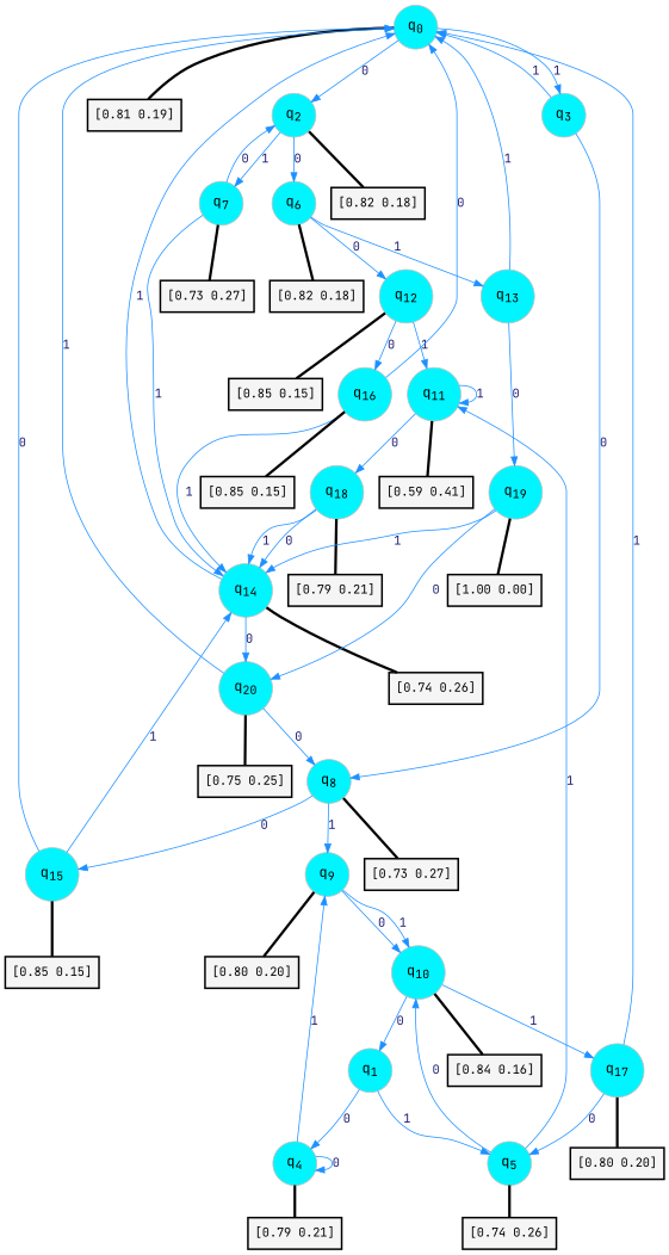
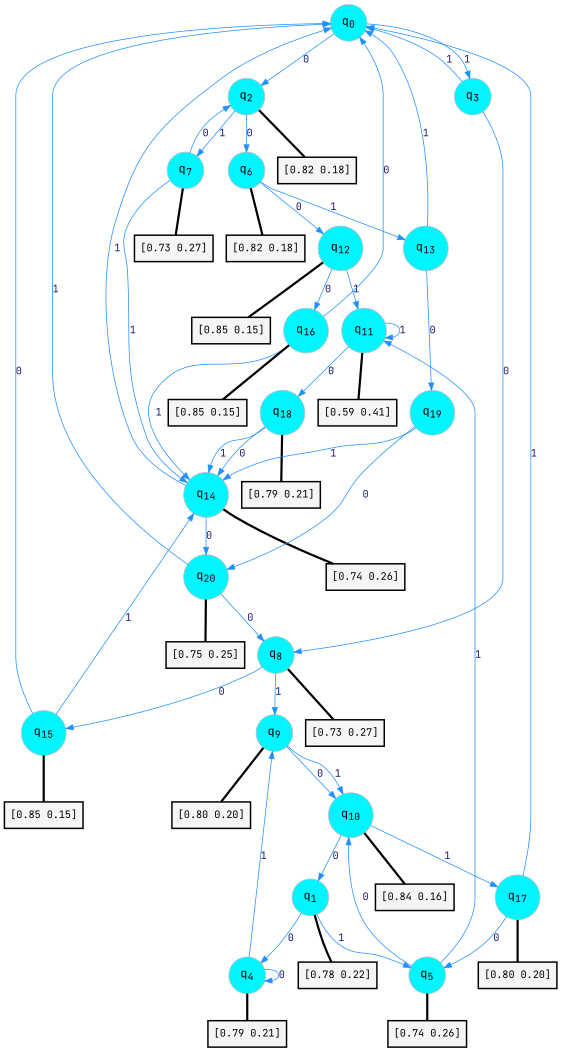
  digraph {
    fontname="JetBrains Mono"
    rankdir=TD
    node [color=gray fillcolor=turquoise1 fontcolor=black fontname="JetBrains Mono" fontsize=16 fontweight=bold shape=circle style=filled]
    edge [arrowsize=1 color=dodgerblue1 fontcolor=midnightblue fontname="JetBrains Mono" fontweight=bold penwidth=1 style=solid weight=20]
    n1 [label=<q<SUB>0</SUB>>]
    n2 [label=<q<SUB>2</SUB>>]
    n3 [label=<q<SUB>3</SUB>>]
-   n4 [color=black fillcolor=whitesmoke fontsize=14 label="[0.81 0.19]" penwidth=2 shape=box]
    n5 [label=<q<SUB>6</SUB>>]
    n6 [label=<q<SUB>7</SUB>>]
    n7 [color=black fillcolor=whitesmoke fontsize=14 label="[0.82 0.18]" penwidth=2 shape=box]
    n8 [label=<q<SUB>8</SUB>>]
    n9 [label=<q<SUB>1</SUB>>]
    n10 [label=<q<SUB>4</SUB>>]
    n11 [label=<q<SUB>5</SUB>>]
+   n12 [color=black fillcolor=whitesmoke fontsize=14 label="[0.78 0.22]" penwidth=2 shape=box]
    n13 [label=<q<SUB>9</SUB>>]
    n14 [color=black fillcolor=whitesmoke fontsize=14 label="[0.79 0.21]" penwidth=2 shape=box]
    n15 [label=<q<SUB>10</SUB>>]
    n16 [label=<q<SUB>11</SUB>>]
    n17 [color=black fillcolor=whitesmoke fontsize=14 label="[0.74 0.26]" penwidth=2 shape=box]
    n18 [label=<q<SUB>12</SUB>>]
    n19 [label=<q<SUB>13</SUB>>]
    n20 [color=black fillcolor=whitesmoke fontsize=14 label="[0.82 0.18]" penwidth=2 shape=box]
    n21 [label=<q<SUB>14</SUB>>]
    n22 [color=black fillcolor=whitesmoke fontsize=14 label="[0.73 0.27]" penwidth=2 shape=box]
    n23 [label=<q<SUB>15</SUB>>]
    n24 [color=black fillcolor=whitesmoke fontsize=14 label="[0.73 0.27]" penwidth=2 shape=box]
    n25 [color=black fillcolor=whitesmoke fontsize=14 label="[0.80 0.20]" penwidth=2 shape=box]
    n26 [label=<q<SUB>17</SUB>>]
    n27 [color=black fillcolor=whitesmoke fontsize=14 label="[0.84 0.16]" penwidth=2 shape=box]
    n28 [label=<q<SUB>18</SUB>>]
    n29 [color=black fillcolor=whitesmoke fontsize=14 label="[0.59 0.41]" penwidth=2 shape=box]
    n30 [label=<q<SUB>16</SUB>>]
    n31 [color=black fillcolor=whitesmoke fontsize=14 label="[0.85 0.15]" penwidth=2 shape=box]
    n32 [label=<q<SUB>19</SUB>>]
    n33 [label=<q<SUB>20</SUB>>]
    n34 [color=black fillcolor=whitesmoke fontsize=14 label="[0.74 0.26]" penwidth=2 shape=box]
    n35 [color=black fillcolor=whitesmoke fontsize=14 label="[0.85 0.15]" penwidth=2 shape=box]
    n36 [color=black fillcolor=whitesmoke fontsize=14 label="[0.80 0.20]" penwidth=2 shape=box]
    n37 [color=black fillcolor=whitesmoke fontsize=14 label="[0.79 0.21]" penwidth=2 shape=box]
    n38 [color=black fillcolor=whitesmoke fontsize=14 label="[0.85 0.15]" penwidth=2 shape=box]
-   n39 [color=black fillcolor=whitesmoke fontsize=14 label="[1.00 0.00]" penwidth=2 shape=box]
    n40 [color=black fillcolor=whitesmoke fontsize=14 label="[0.75 0.25]" penwidth=2 shape=box]
    n1 -> n2 [label=0]
    n1 -> n3 [label=1]
-   n1 -> n4 [arrowhead=none color=black penwidth=3]
    n2 -> n5 [label=0]
    n2 -> n6 [label=1]
    n2 -> n7 [arrowhead=none color=black penwidth=3]
    n3 -> n1 [label=1]
    n3 -> n8 [label=0]
    n5 -> n18 [label=0]
    n5 -> n19 [label=1]
    n5 -> n20 [arrowhead=none color=black penwidth=3]
    n6 -> n2 [label=0]
    n6 -> n21 [label=1]
    n6 -> n22 [arrowhead=none color=black penwidth=3]
    n8 -> n13 [label=1]
    n8 -> n23 [label=0]
    n8 -> n24 [arrowhead=none color=black penwidth=3]
    n9 -> n10 [label=0]
    n9 -> n11 [label=1]
+   n9 -> n12 [arrowhead=none color=black penwidth=3]
    n10 -> n10 [label=0]
    n10 -> n13 [label=1]
    n10 -> n14 [arrowhead=none color=black penwidth=3]
    n11 -> n15 [label=0]
    n11 -> n16 [label=1]
    n11 -> n17 [arrowhead=none color=black penwidth=3]
    n13 -> n15 [label=0]
    n13 -> n15 [label=1]
    n13 -> n25 [arrowhead=none color=black penwidth=3]
    n15 -> n9 [label=0]
    n15 -> n26 [label=1]
    n15 -> n27 [arrowhead=none color=black penwidth=3]
    n16 -> n16 [label=1]
    n16 -> n28 [label=0]
    n16 -> n29 [arrowhead=none color=black penwidth=3]
    n18 -> n16 [label=1]
    n18 -> n30 [label=0]
    n18 -> n31 [arrowhead=none color=black penwidth=3]
    n19 -> n1 [label=1]
    n19 -> n32 [label=0]
    n21 -> n1 [label=1]
    n21 -> n33 [label=0]
    n21 -> n34 [arrowhead=none color=black penwidth=3]
    n23 -> n1 [label=0]
    n23 -> n21 [label=1]
    n23 -> n35 [arrowhead=none color=black penwidth=3]
    n26 -> n1 [label=1]
    n26 -> n11 [label=0]
    n26 -> n36 [arrowhead=none color=black penwidth=3]
    n28 -> n21 [label=0]
    n28 -> n21 [label=1]
    n28 -> n37 [arrowhead=none color=black penwidth=3]
    n30 -> n1 [label=0]
    n30 -> n21 [label=1]
    n30 -> n38 [arrowhead=none color=black penwidth=3]
    n32 -> n21 [label=1]
    n32 -> n33 [label=0]
-   n32 -> n39 [arrowhead=none color=black penwidth=3]
    n33 -> n1 [label=1]
    n33 -> n8 [label=0]
    n33 -> n40 [arrowhead=none color=black penwidth=3]
  }
